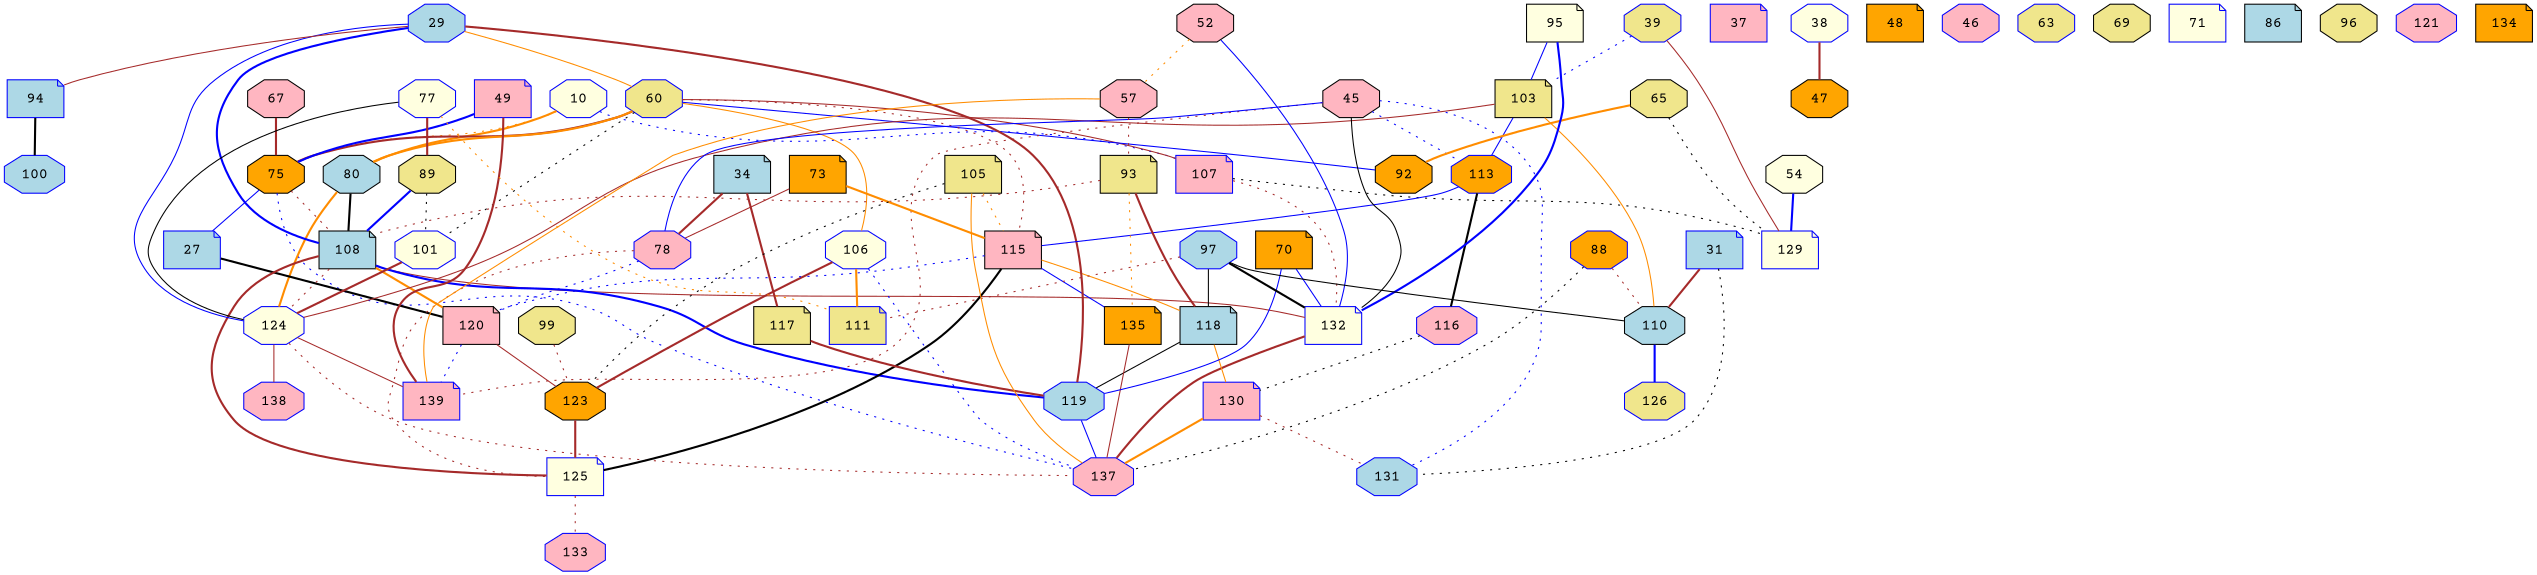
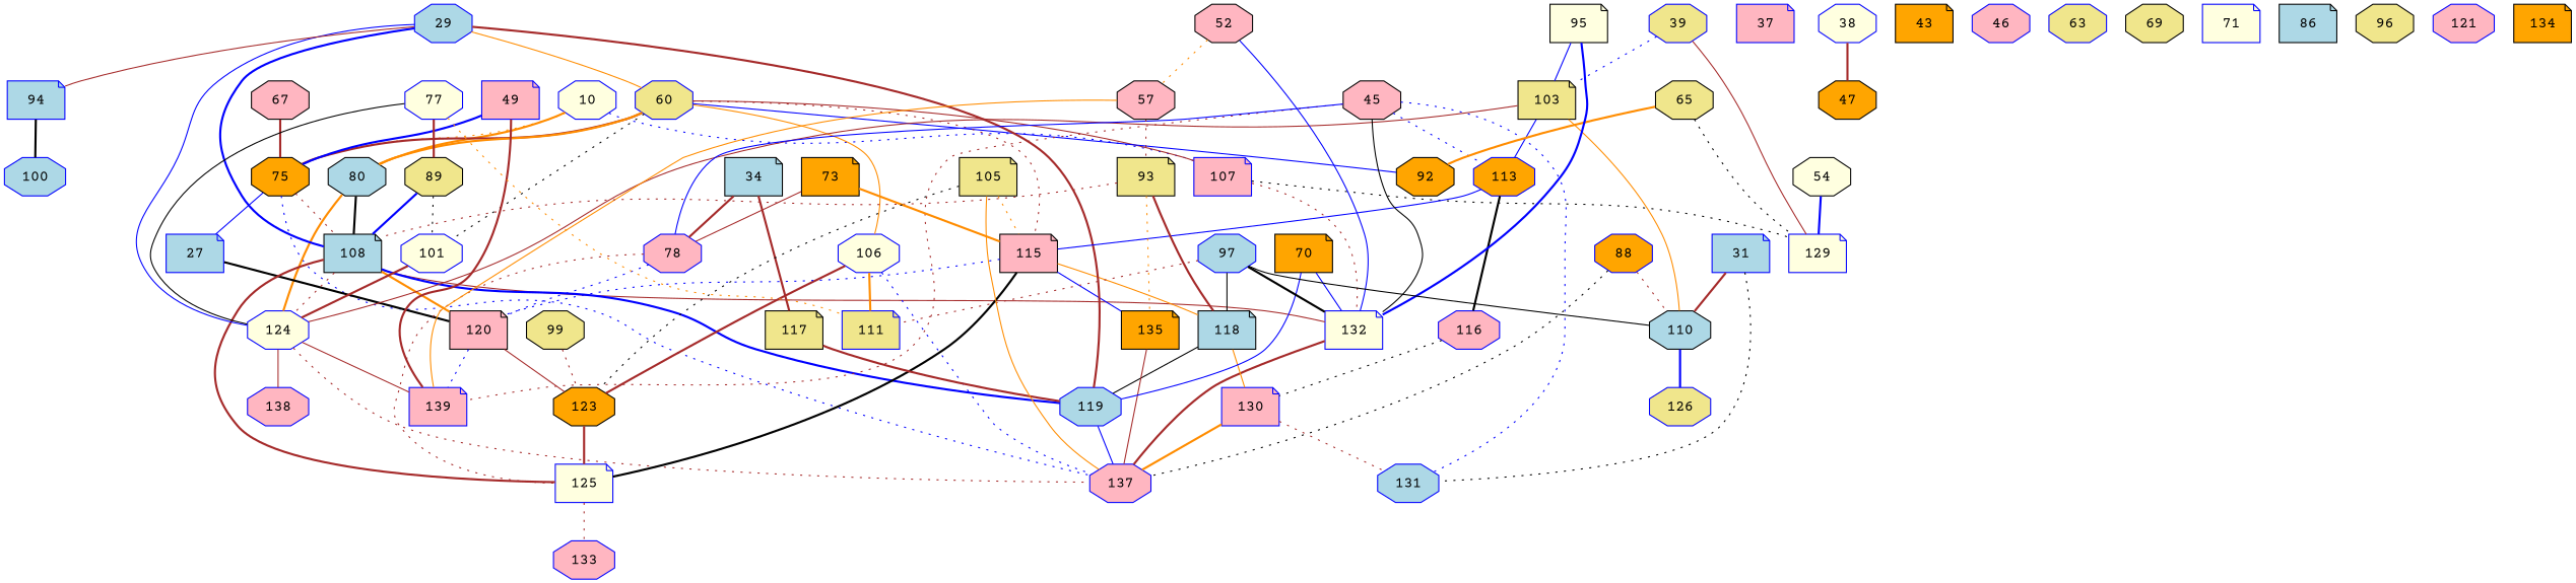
  graph {
    fontname="Courier Prime"
    node [color=blue fillcolor=lightpink fontname="Courier Prime" shape=octagon style=filled]
    edge [color=brown fontname="Courier Prime" style=bold]
    10 [fillcolor=lightyellow]
    75 [color=black fillcolor=orange]
    80 [color=black fillcolor=lightblue super="+15"]
    107 [shape=note super="+33"]
    27 [fillcolor=lightblue shape=note]
    108 [color=black fillcolor=lightblue shape=note super="+53+85"]
    137 [super="+136+50+81+127"]
    124 [fillcolor=lightyellow super="+104+59"]
    129 [fillcolor=lightyellow shape=note super="+9+14"]
    132 [fillcolor=lightyellow shape=note super="+82+40+122+44"]
    120 [color=black shape=note super="+56"]
    139 [shape=note super="+20+98+64"]
    123 [color=black fillcolor=orange super="+76+48"]
    60 [fillcolor=khaki super="+1"]
    92 [color=black fillcolor=orange]
    101 [fillcolor=lightyellow]
    106 [fillcolor=lightyellow]
    115 [color=black shape=note super="+11+21+18+72+41"]
    29 [fillcolor=lightblue]
    94 [fillcolor=lightblue shape=note]
    119 [fillcolor=lightblue super="+5"]
    100 [fillcolor=lightblue super="+3+19"]
    125 [fillcolor=lightyellow shape=note super="+7+112"]
    138
    110 [color=black fillcolor=lightblue super="+90"]
    126 [fillcolor=khaki]
    31 [fillcolor=lightblue shape=note]
    131 [fillcolor=lightblue super="+8+62+128"]
    78 [super="+68"]
    34 [color=black fillcolor=lightblue shape=note]
    117 [color=black fillcolor=khaki shape=note]
    37 [shape=note]
    38 [fillcolor=lightyellow]
    47 [color=black fillcolor=orange]
    39 [fillcolor=khaki]
    103 [color=black fillcolor=khaki shape=note]
    113 [fillcolor=orange super="+22"]
-   43 [color=black fillcolor=orange shape=note super="+6" label=48]
+   43 [color=black fillcolor=orange shape=note super="+6"]
    45 [color=black super="+42"]
    116
    46
    49 [shape=note]
    52 [color=black]
    57 [color=black]
    93 [color=black fillcolor=khaki shape=note super="+24+87"]
    54 [color=black fillcolor=lightyellow]
    118 [color=black fillcolor=lightblue shape=note super="+109"]
    135 [color=black fillcolor=orange shape=note]
    111 [fillcolor=khaki shape=note super="+26+28+79"]
    63 [fillcolor=khaki]
    65 [color=black fillcolor=khaki]
    67 [color=black]
    69 [color=black fillcolor=khaki]
    70 [color=black fillcolor=orange shape=note]
    71 [fillcolor=lightyellow shape=note]
    73 [color=black fillcolor=orange shape=note]
    130 [shape=note super="+36+114+55"]
    89 [color=black fillcolor=khaki super="+13+66"]
    77 [fillcolor=lightyellow]
    133
    86 [color=black fillcolor=lightblue shape=note]
    88 [fillcolor=orange]
    95 [color=black fillcolor=lightyellow shape=note super="+23"]
    96 [color=black fillcolor=khaki]
    97 [fillcolor=lightblue super="+51"]
    99 [color=black fillcolor=khaki]
    105 [color=black fillcolor=khaki shape=note super="+83+2"]
    121
    134 [color=black fillcolor=orange shape=note]
    10 -- 75 [color=darkorange style=dotted]
    10 -- 80 [color=darkorange]
    10 -- 107 [color=blue style=dotted weight=2]
    75 -- 27 [color=blue style=solid]
    75 -- 108 [style=dotted]
    75 -- 137 [color=blue style=dotted weight=2]
    80 -- 108 [color=black]
    80 -- 124 [color=darkorange weight=2]
    107 -- 129 [color=black style=dotted]
    107 -- 132 [style=dotted]
    27 -- 120 [color=black]
    108 -- 124 [style=dotted]
    108 -- 132 [style=solid weight=2]
    108 -- 120 [color=darkorange]
    108 -- 119 [color=blue]
    108 -- 125
    124 -- 137 [style=dotted weight=2]
    124 -- 139 [style=solid]
    124 -- 138 [style=solid]
    132 -- 137 [weight=2]
    120 -- 139 [color=blue style=dotted]
    120 -- 123 [style=solid]
    123 -- 125
    60 -- 75 [weight=2]
    60 -- 80 [color=darkorange]
    60 -- 107 [style=solid]
    60 -- 92 [color=blue style=solid]
    60 -- 101 [color=black style=dotted]
    60 -- 106 [color=darkorange style=solid]
    60 -- 115 [style=dotted]
    101 -- 124
    106 -- 137 [color=blue style=dotted]
    106 -- 123
    106 -- 111 [color=darkorange]
    115 -- 120 [color=blue style=dotted]
    115 -- 125 [color=black weight=2]
    115 -- 118 [color=darkorange style=solid]
    115 -- 135 [color=blue style=solid weight=3]
    29 -- 108 [color=blue]
    29 -- 124 [color=blue style=solid]
    29 -- 60 [color=darkorange style=solid]
    29 -- 94 [style=solid]
    29 -- 119 [weight=2]
    94 -- 100 [color=black]
    119 -- 137 [color=blue style=solid]
    125 -- 133 [style=dotted]
    110 -- 126 [color=blue]
    31 -- 110
    31 -- 131 [color=black style=dotted]
    78 -- 120 [color=blue style=dotted]
    78 -- 125 [style=dotted]
    34 -- 78 [weight=2]
    34 -- 117
    117 -- 119
    38 -- 47
    39 -- 129 [style=solid]
    39 -- 103 [color=blue style=dotted]
    103 -- 124 [style=solid]
    103 -- 110 [color=darkorange style=solid weight=2]
    103 -- 113 [color=blue style=solid]
    113 -- 115 [color=blue style=solid]
    113 -- 116 [color=black]
    45 -- 132 [color=black style=solid weight=2]
    45 -- 139 [style=dotted weight=2]
    45 -- 131 [color=blue style=dotted]
    45 -- 78 [color=blue style=solid]
    45 -- 113 [color=blue style=dotted]
    116 -- 130 [color=black style=dotted]
    49 -- 75 [color=blue]
    49 -- 139
    52 -- 132 [color=blue style=solid]
    52 -- 57 [color=darkorange style=dotted]
    57 -- 139 [color=darkorange style=solid weight=2]
    57 -- 93 [style=dotted weight=2]
    93 -- 108 [style=dotted weight=2]
    93 -- 118
    93 -- 135 [color=darkorange style=dotted]
    54 -- 129 [color=blue]
    118 -- 119 [color=black style=solid weight=2]
    118 -- 130 [color=darkorange style=solid weight=2]
    135 -- 137 [style=solid]
    65 -- 129 [color=black style=dotted]
    65 -- 92 [color=darkorange]
    67 -- 75
    70 -- 132 [color=blue style=solid]
    70 -- 119 [color=blue style=solid]
    73 -- 115 [color=darkorange]
    73 -- 78 [style=solid weight=2]
    130 -- 137 [color=darkorange weight=3]
    130 -- 131 [style=dotted weight=2]
    89 -- 108 [color=blue weight=2]
    89 -- 101 [color=black style=dotted]
    77 -- 124 [color=black style=solid]
    77 -- 111 [color=darkorange style=dotted]
    77 -- 89 [weight=2]
    88 -- 137 [color=black style=dotted]
    88 -- 110 [style=dotted]
    95 -- 132 [color=blue weight=2]
    95 -- 103 [color=blue style=solid weight=2]
    97 -- 132 [color=black]
    97 -- 110 [color=black style=solid]
    97 -- 118 [color=black style=solid weight=2]
    97 -- 111 [style=dotted]
    99 -- 123 [style=dotted]
    105 -- 137 [color=darkorange style=solid]
    105 -- 123 [color=black style=dotted]
    105 -- 115 [color=darkorange style=dotted]
  }
